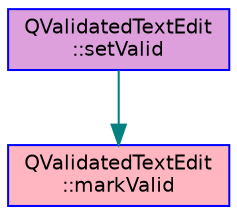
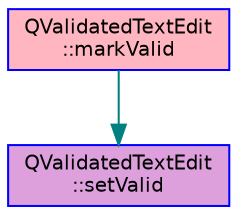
  digraph {
    rankdir=TB
    node [color=blue fontname=Helvetica fontsize=10 shape=record style=filled]
    n1 [fillcolor=lightpink fontcolor=black height=0.2 label="QValidatedTextEdit\l::markValid" width=0.4]
    n2 [fillcolor=plum height=0.2 label="QValidatedTextEdit\l::setValid" width=0.4]
-   n2 -> n1 [color=teal fontname=Helvetica fontsize=10 labelfontname=Helvetica labelfontsize=10 style=solid]
+   n1 -> n2 [color=teal fontname=Helvetica fontsize=10 labelfontname=Helvetica labelfontsize=10 style=solid]
  }
